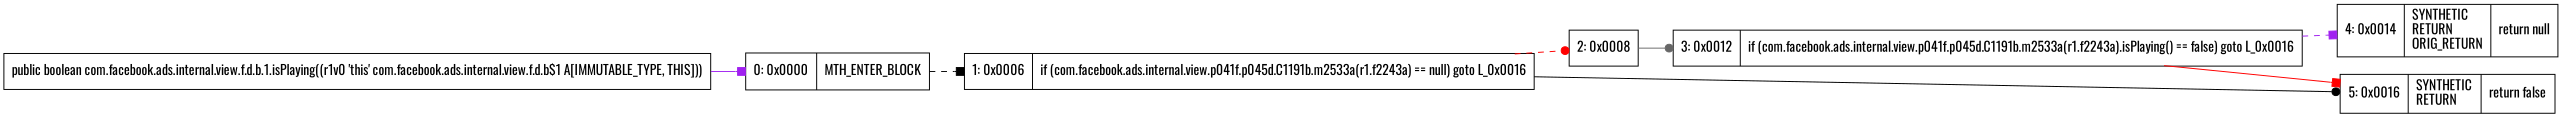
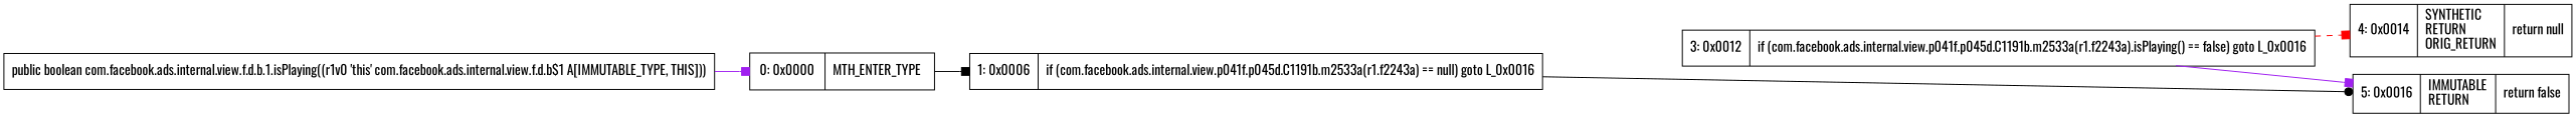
  digraph {
    fontname=Oswald
    rankdir=LR
    node [fontname=Oswald shape=record]
    edge [arrowhead=box color=black fontname=Oswald]
-   n1 [label="{0\:\ 0x0000|MTH_ENTER_BLOCK\l}"]
+   n1 [label="{0\:\ 0x0000|MTH_ENTER_TYPE\l}"]
    n2 [label="{1\:\ 0x0006|if (com.facebook.ads.internal.view.p041f.p045d.C1191b.m2533a(r1.f2243a) == null) goto L_0x0016\l}"]
-   n3 [label="{2\:\ 0x0008}"]
-   n4 [label="{5\:\ 0x0016|SYNTHETIC\lRETURN\l|return false\l}"]
+   n4 [label="{5\:\ 0x0016|IMMUTABLE\lRETURN\l|return false\l}"]
    n5 [label="{3\:\ 0x0012|if (com.facebook.ads.internal.view.p041f.p045d.C1191b.m2533a(r1.f2243a).isPlaying() == false) goto L_0x0016\l}"]
    n6 [label="{4\:\ 0x0014|SYNTHETIC\lRETURN\lORIG_RETURN\l|return null\l}"]
    n7 [label="{public boolean com.facebook.ads.internal.view.f.d.b.1.isPlaying((r1v0 'this' com.facebook.ads.internal.view.f.d.b$1 A[IMMUTABLE_TYPE, THIS])) }"]
-   n1 -> n2 [style=dashed]
-   n2 -> n3 [arrowhead=dot color=red style=dashed]
+   n1 -> n2
    n2 -> n4 [arrowhead=dot]
-   n3 -> n5 [arrowhead=dot color=gray40]
-   n5 -> n4 [color=red]
-   n5 -> n6 [color=purple style=dashed]
+   n5 -> n4 [color=purple]
+   n5 -> n6 [color=red style=dashed]
    n7 -> n1 [color=purple]
  }
